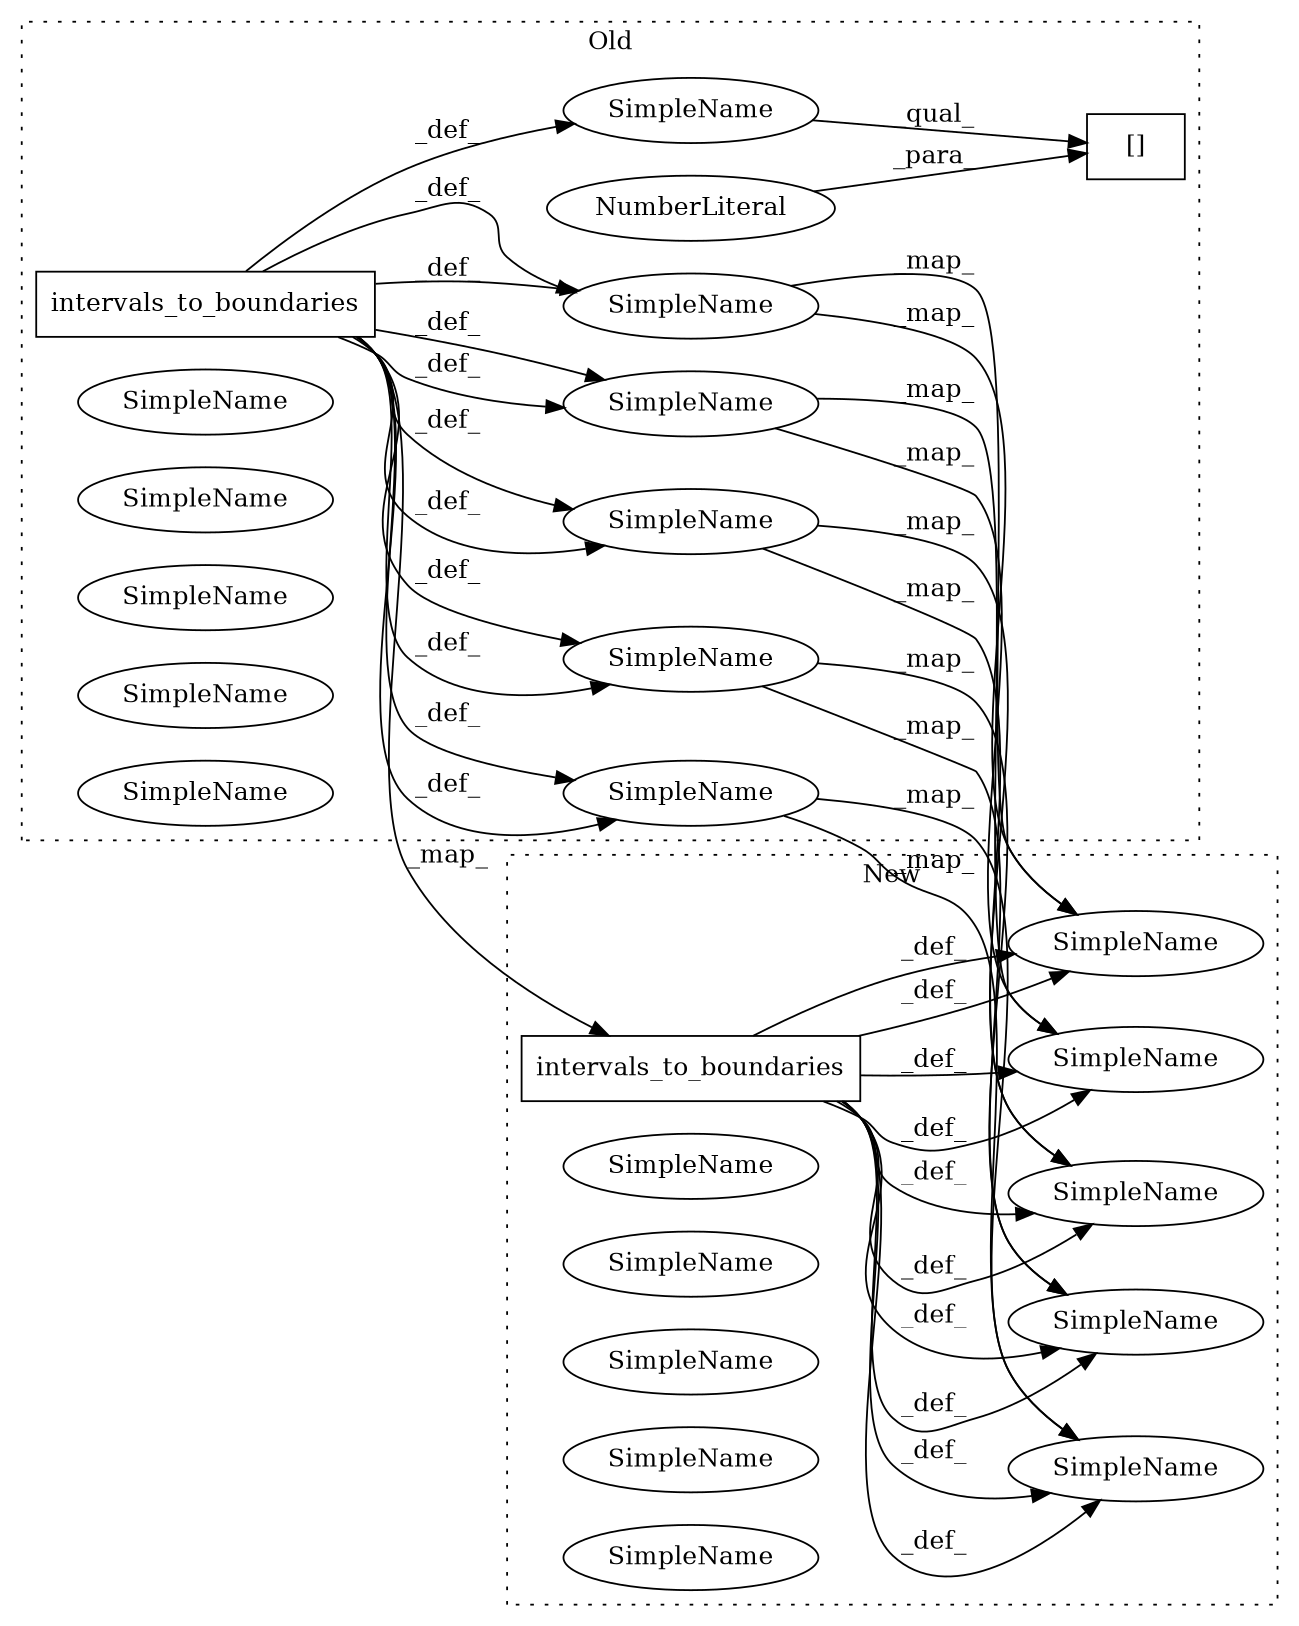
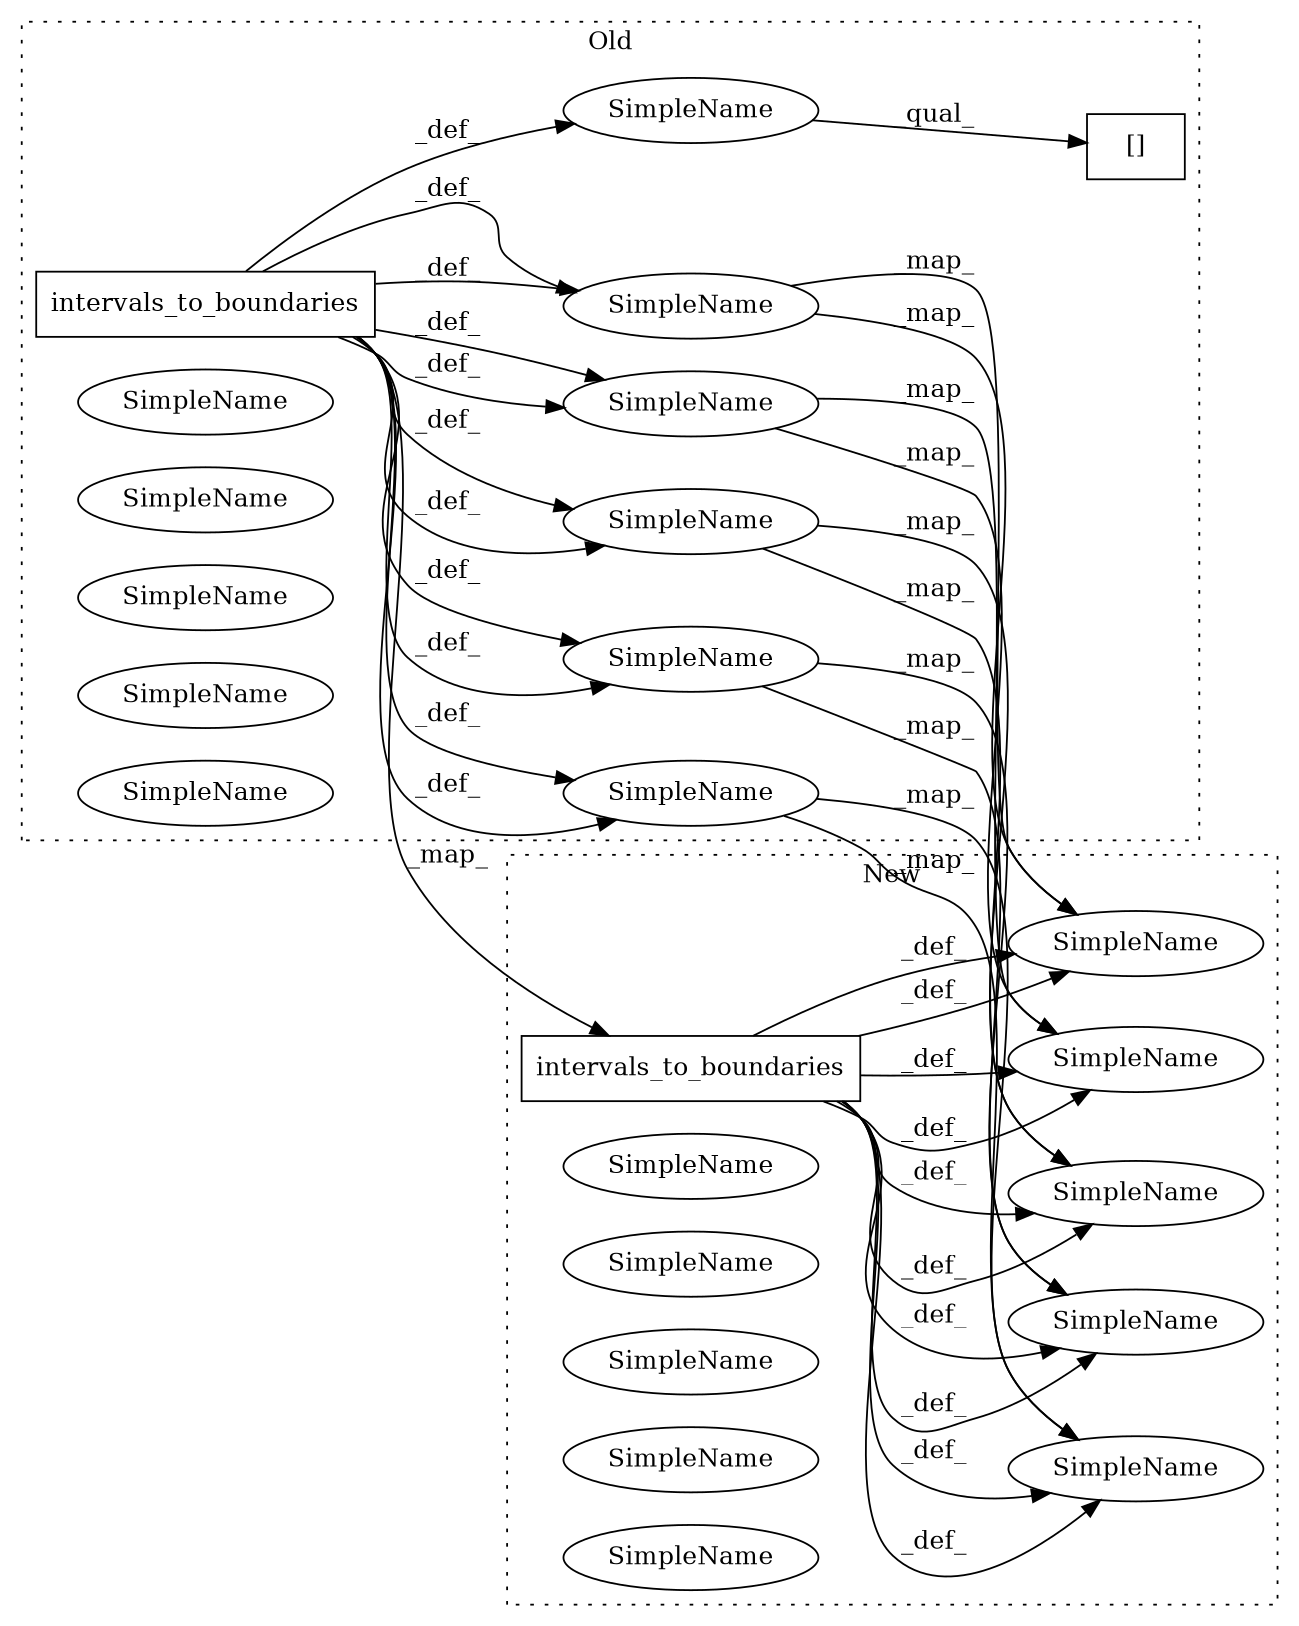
  digraph {
    rankdir=LR
    node [a=42 l=20 s=747 shape=ellipse]
    n1 [a=32 l="24,1" label=intervals_to_boundaries s="388,431" shape=box]
    n2 [a=2 l="50,1" label="[]" s="383,434" shape=box]
-   n3 [a=34 l=1 label=NumberLiteral s=433]
    n4 [l=4 label=SimpleName]
    n5 [l=4 label=SimpleName]
    n6 [label=SimpleName s=362]
    n7 [label=SimpleName s=362]
    n8 [label=SimpleName s=529]
    n9 [label=SimpleName s=529]
    n10 [l=9 label=SimpleName s=919]
    n11 [l=9 label=SimpleName s=919]
    n12 [l=6 label=SimpleName s=883]
    n13 [l=6 label=SimpleName s=883]
    n14 [label=SimpleName l="" s=""]
    n15 [a=32 l="24,1" label=intervals_to_boundaries s="385,428" shape=box]
    n16 [l=4 label=SimpleName s=741]
    n17 [l=4 label=SimpleName s=741]
    n18 [label=SimpleName s=359]
    n19 [label=SimpleName s=359]
    n20 [label=SimpleName s=523]
    n21 [label=SimpleName s=523]
    n22 [l=9 label=SimpleName s=913]
    n23 [l=9 label=SimpleName s=913]
    n24 [l=6 label=SimpleName s=877]
    n25 [l=6 label=SimpleName s=877]
    subgraph cluster_1 {
      label=Old
      style=dotted
      n1
      n2
-     n3
      n4
      n5
      n6
      n7
      n8
      n9
      n10
      n11
      n12
      n13
      n14
    }
    subgraph cluster_2 {
      label=New
      style=dotted
      n15
      n16
      n17
      n18
      n19
      n20
      n21
      n22
      n23
      n24
      n25
    }
    n1 -> n5 [label=_def_]
    n1 -> n5 [label=_def_]
    n1 -> n7 [label=_def_]
    n1 -> n7 [label=_def_]
    n1 -> n9 [label=_def_]
    n1 -> n9 [label=_def_]
    n1 -> n11 [label=_def_]
    n1 -> n11 [label=_def_]
    n1 -> n13 [label=_def_]
    n1 -> n13 [label=_def_]
    n1 -> n14 [label=_def_]
    n1 -> n15 [label=_map_]
-   n3 -> n2 [label=_para_]
    n5 -> n17 [label=_map_]
    n5 -> n17 [label=_map_]
    n7 -> n19 [label=_map_]
    n7 -> n19 [label=_map_]
    n9 -> n21 [label=_map_]
    n9 -> n21 [label=_map_]
    n11 -> n23 [label=_map_]
    n11 -> n23 [label=_map_]
    n13 -> n25 [label=_map_]
    n13 -> n25 [label=_map_]
    n14 -> n2 [label=_qual_]
    n15 -> n17 [label=_def_]
    n15 -> n17 [label=_def_]
    n15 -> n19 [label=_def_]
    n15 -> n19 [label=_def_]
    n15 -> n21 [label=_def_]
    n15 -> n21 [label=_def_]
    n15 -> n23 [label=_def_]
    n15 -> n23 [label=_def_]
    n15 -> n25 [label=_def_]
    n15 -> n25 [label=_def_]
  }
